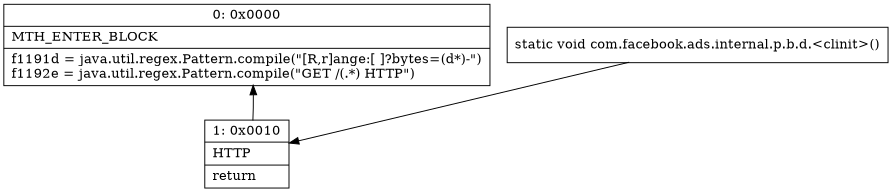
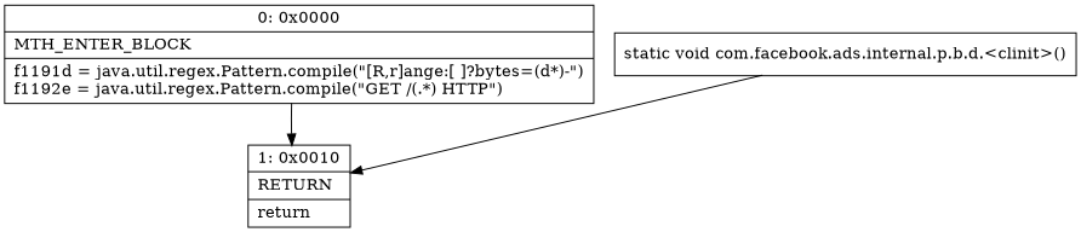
  digraph {
    node [shape=record]
    n1 [label="{0\:\ 0x0000|MTH_ENTER_BLOCK\l|f1191d = java.util.regex.Pattern.compile(\"[R,r]ange:[ ]?bytes=(d*)\-\")\lf1192e = java.util.regex.Pattern.compile(\"GET \/(.*) HTTP\")\l}"]
-   n2 [label="{1\:\ 0x0010|HTTP\l|return\l}"]
+   n2 [label="{1\:\ 0x0010|RETURN\l|return\l}"]
    n3 [label="{static void com.facebook.ads.internal.p.b.d.\<clinit\>() }"]
-   n2 -> n1
+   n1 -> n2
    n3 -> n2
  }
